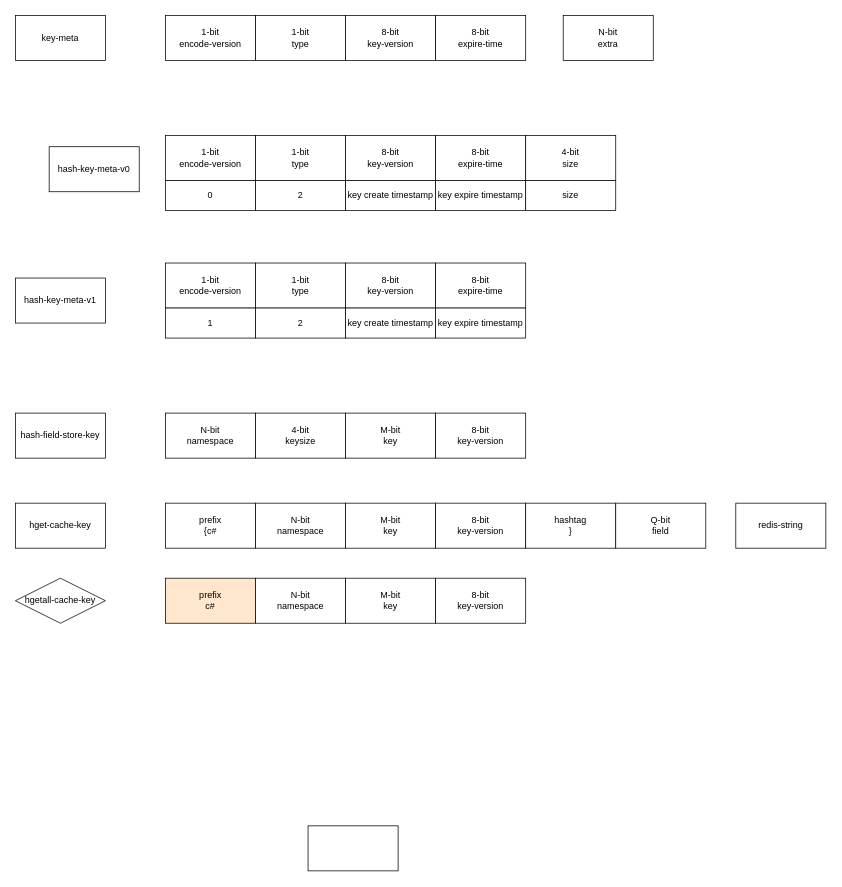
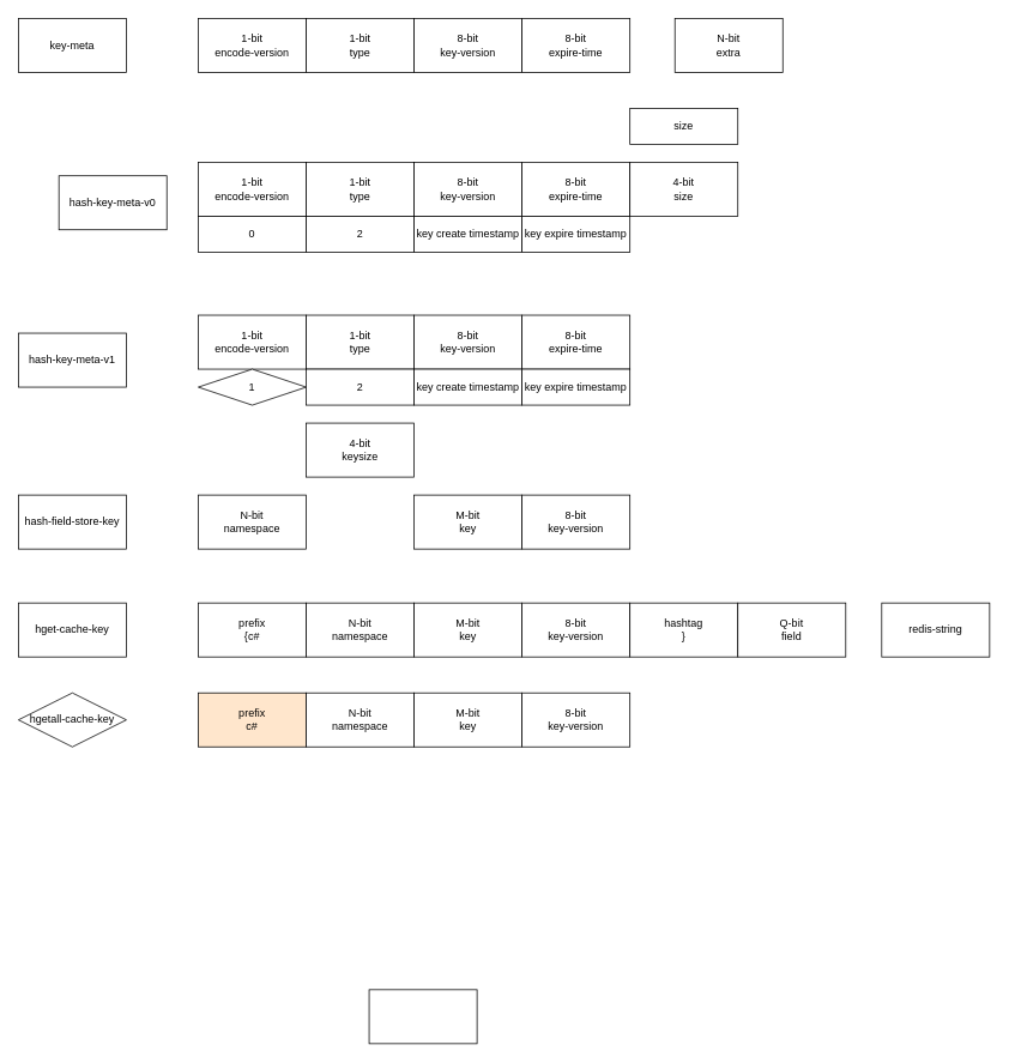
  <mxCell id="0" />
  <mxCell id="1" parent="0" />
  <mxCell id="2" value="1-bit&lt;br&gt;encode-version" style="rounded=0;whiteSpace=wrap;html=1;" vertex="1" parent="1"><mxGeometry x="220" y="20" width="120" height="60" as="geometry" /></mxCell>
  <mxCell id="3" value="1-bit&lt;br&gt;type" style="rounded=0;whiteSpace=wrap;html=1;" vertex="1" parent="1"><mxGeometry x="340" y="20" width="120" height="60" as="geometry" /></mxCell>
  <mxCell id="4" value="8-bit&lt;br&gt;key-version" style="rounded=0;whiteSpace=wrap;html=1;" vertex="1" parent="1"><mxGeometry x="460" y="20" width="120" height="60" as="geometry" /></mxCell>
  <mxCell id="5" value="8-bit&lt;br&gt;expire-time" style="rounded=0;whiteSpace=wrap;html=1;" vertex="1" parent="1"><mxGeometry x="580" y="20" width="120" height="60" as="geometry" /></mxCell>
  <mxCell id="6" value="N-bit&lt;br&gt;extra" style="rounded=0;whiteSpace=wrap;html=1;" vertex="1" parent="1"><mxGeometry x="750" y="20" width="120" height="60" as="geometry" /></mxCell>
  <mxCell id="7" value="key-meta" style="rounded=0;whiteSpace=wrap;html=1;" vertex="1" parent="1"><mxGeometry x="20" y="20" width="120" height="60" as="geometry" /></mxCell>
  <mxCell id="8" value="hash-key-meta-v0" style="rounded=0;whiteSpace=wrap;html=1;" vertex="1" parent="1"><mxGeometry x="65" y="195" width="120" height="60" as="geometry" /></mxCell>
  <mxCell id="9" value="hash-key-meta-v1" style="rounded=0;whiteSpace=wrap;html=1;" vertex="1" parent="1"><mxGeometry x="20" y="370" width="120" height="60" as="geometry" /></mxCell>
  <mxCell id="10" value="1-bit&lt;br&gt;encode-version" style="rounded=0;whiteSpace=wrap;html=1;" vertex="1" parent="1"><mxGeometry x="220" y="180" width="120" height="60" as="geometry" /></mxCell>
  <mxCell id="11" value="1-bit&lt;br&gt;type" style="rounded=0;whiteSpace=wrap;html=1;" vertex="1" parent="1"><mxGeometry x="340" y="180" width="120" height="60" as="geometry" /></mxCell>
  <mxCell id="12" value="8-bit&lt;br&gt;key-version" style="rounded=0;whiteSpace=wrap;html=1;" vertex="1" parent="1"><mxGeometry x="460" y="180" width="120" height="60" as="geometry" /></mxCell>
  <mxCell id="13" value="8-bit&lt;br&gt;expire-time&lt;br&gt;" style="rounded=0;whiteSpace=wrap;html=1;" vertex="1" parent="1"><mxGeometry x="580" y="180" width="120" height="60" as="geometry" /></mxCell>
  <mxCell id="14" value="4-bit&lt;br&gt;size" style="rounded=0;whiteSpace=wrap;html=1;" vertex="1" parent="1"><mxGeometry x="700" y="180" width="120" height="60" as="geometry" /></mxCell>
  <mxCell id="15" value="0" style="rounded=0;whiteSpace=wrap;html=1;" vertex="1" parent="1"><mxGeometry x="220" y="240" width="120" height="40" as="geometry" /></mxCell>
  <mxCell id="16" value="2" style="rounded=0;whiteSpace=wrap;html=1;" vertex="1" parent="1"><mxGeometry x="340" y="240" width="120" height="40" as="geometry" /></mxCell>
  <mxCell id="17" value="key create timestamp" style="rounded=0;whiteSpace=wrap;html=1;" vertex="1" parent="1"><mxGeometry x="460" y="240" width="120" height="40" as="geometry" /></mxCell>
  <mxCell id="18" value="key expire timestamp" style="rounded=0;whiteSpace=wrap;html=1;" vertex="1" parent="1"><mxGeometry x="580" y="240" width="120" height="40" as="geometry" /></mxCell>
- <mxCell id="19" value="size" style="rounded=0;whiteSpace=wrap;html=1;" vertex="1" parent="1"><mxGeometry x="700" y="240" width="120" height="40" as="geometry" /></mxCell>
+ <mxCell id="19" value="size" style="rounded=0;whiteSpace=wrap;html=1;" vertex="1" parent="1"><mxGeometry x="700" y="120" width="120" height="40" as="geometry" /></mxCell>
  <mxCell id="20" value="1-bit&lt;br&gt;encode-version" style="rounded=0;whiteSpace=wrap;html=1;" vertex="1" parent="1"><mxGeometry x="220" y="350" width="120" height="60" as="geometry" /></mxCell>
  <mxCell id="21" value="1-bit&lt;br&gt;type" style="rounded=0;whiteSpace=wrap;html=1;" vertex="1" parent="1"><mxGeometry x="340" y="350" width="120" height="60" as="geometry" /></mxCell>
  <mxCell id="22" value="8-bit&lt;br&gt;key-version" style="rounded=0;whiteSpace=wrap;html=1;" vertex="1" parent="1"><mxGeometry x="460" y="350" width="120" height="60" as="geometry" /></mxCell>
  <mxCell id="23" value="8-bit&lt;br&gt;expire-time&lt;br&gt;" style="rounded=0;whiteSpace=wrap;html=1;" vertex="1" parent="1"><mxGeometry x="580" y="350" width="120" height="60" as="geometry" /></mxCell>
- <mxCell id="24" value="1" style="rounded=0;whiteSpace=wrap;html=1;" vertex="1" parent="1"><mxGeometry x="220" y="410" width="120" height="40" as="geometry" /></mxCell>
+ <mxCell id="24" value="1" style="rhombus;whiteSpace=wrap;html=1;" vertex="1" parent="1"><mxGeometry x="220" y="410" width="120" height="40" as="geometry" /></mxCell>
  <mxCell id="25" value="2" style="rounded=0;whiteSpace=wrap;html=1;" vertex="1" parent="1"><mxGeometry x="340" y="410" width="120" height="40" as="geometry" /></mxCell>
  <mxCell id="26" value="key create timestamp" style="rounded=0;whiteSpace=wrap;html=1;" vertex="1" parent="1"><mxGeometry x="460" y="410" width="120" height="40" as="geometry" /></mxCell>
  <mxCell id="27" value="key expire timestamp" style="rounded=0;whiteSpace=wrap;html=1;" vertex="1" parent="1"><mxGeometry x="580" y="410" width="120" height="40" as="geometry" /></mxCell>
  <mxCell id="28" value="hash-field-store-key" style="rounded=0;whiteSpace=wrap;html=1;" vertex="1" parent="1"><mxGeometry x="20" y="550" width="120" height="60" as="geometry" /></mxCell>
  <mxCell id="29" value="N-bit&lt;br&gt;namespace" style="rounded=0;whiteSpace=wrap;html=1;" vertex="1" parent="1"><mxGeometry x="220" y="550" width="120" height="60" as="geometry" /></mxCell>
- <mxCell id="30" value="4-bit&lt;br&gt;keysize" style="rounded=0;whiteSpace=wrap;html=1;" vertex="1" parent="1"><mxGeometry x="340" y="550" width="120" height="60" as="geometry" /></mxCell>
+ <mxCell id="30" value="4-bit&lt;br&gt;keysize" style="rounded=0;whiteSpace=wrap;html=1;" vertex="1" parent="1"><mxGeometry x="340" y="470" width="120" height="60" as="geometry" /></mxCell>
  <mxCell id="31" value="M-bit&lt;br&gt;key" style="rounded=0;whiteSpace=wrap;html=1;" vertex="1" parent="1"><mxGeometry x="460" y="550" width="120" height="60" as="geometry" /></mxCell>
  <mxCell id="32" value="8-bit&lt;br&gt;key-version" style="rounded=0;whiteSpace=wrap;html=1;" vertex="1" parent="1"><mxGeometry x="580" y="550" width="120" height="60" as="geometry" /></mxCell>
  <mxCell id="33" value="hget-cache-key" style="rounded=0;whiteSpace=wrap;html=1;" vertex="1" parent="1"><mxGeometry x="20" y="670" width="120" height="60" as="geometry" /></mxCell>
  <mxCell id="34" value="hgetall-cache-key" style="rhombus;whiteSpace=wrap;html=1;" vertex="1" parent="1"><mxGeometry x="20" y="770" width="120" height="60" as="geometry" /></mxCell>
  <mxCell id="35" value="prefix&lt;br&gt;{c#" style="rounded=0;whiteSpace=wrap;html=1;" vertex="1" parent="1"><mxGeometry x="220" y="670" width="120" height="60" as="geometry" /></mxCell>
  <mxCell id="36" value="N-bit&lt;br&gt;namespace" style="rounded=0;whiteSpace=wrap;html=1;" vertex="1" parent="1"><mxGeometry x="340" y="670" width="120" height="60" as="geometry" /></mxCell>
  <mxCell id="37" value="M-bit&lt;br&gt;key" style="rounded=0;whiteSpace=wrap;html=1;" vertex="1" parent="1"><mxGeometry x="460" y="670" width="120" height="60" as="geometry" /></mxCell>
  <mxCell id="38" value="8-bit&lt;br&gt;key-version" style="rounded=0;whiteSpace=wrap;html=1;" vertex="1" parent="1"><mxGeometry x="580" y="670" width="120" height="60" as="geometry" /></mxCell>
  <mxCell id="39" value="redis-string" style="rounded=0;whiteSpace=wrap;html=1;" vertex="1" parent="1"><mxGeometry x="980" y="670" width="120" height="60" as="geometry" /></mxCell>
  <mxCell id="40" value="hashtag&lt;br&gt;}" style="rounded=0;whiteSpace=wrap;html=1;" vertex="1" parent="1"><mxGeometry x="700" y="670" width="120" height="60" as="geometry" /></mxCell>
  <mxCell id="41" value="prefix&lt;br&gt;c#" style="rounded=0;whiteSpace=wrap;html=1;fillColor=#ffe6cc;" vertex="1" parent="1"><mxGeometry x="220" y="770" width="120" height="60" as="geometry" /></mxCell>
  <mxCell id="42" value="N-bit&lt;br&gt;namespace" style="rounded=0;whiteSpace=wrap;html=1;" vertex="1" parent="1"><mxGeometry x="340" y="770" width="120" height="60" as="geometry" /></mxCell>
  <mxCell id="43" value="M-bit&lt;br&gt;key" style="rounded=0;whiteSpace=wrap;html=1;" vertex="1" parent="1"><mxGeometry x="460" y="770" width="120" height="60" as="geometry" /></mxCell>
  <mxCell id="44" value="8-bit&lt;br&gt;key-version" style="rounded=0;whiteSpace=wrap;html=1;" vertex="1" parent="1"><mxGeometry x="580" y="770" width="120" height="60" as="geometry" /></mxCell>
  <mxCell id="45" value="" style="rounded=0;whiteSpace=wrap;html=1;" vertex="1" parent="1"><mxGeometry x="410" y="1100" width="120" height="60" as="geometry" /></mxCell>
  <mxCell id="46" value="Q-bit&lt;br&gt;field" style="rounded=0;whiteSpace=wrap;html=1;" vertex="1" parent="1"><mxGeometry x="820" y="670" width="120" height="60" as="geometry" /></mxCell>
